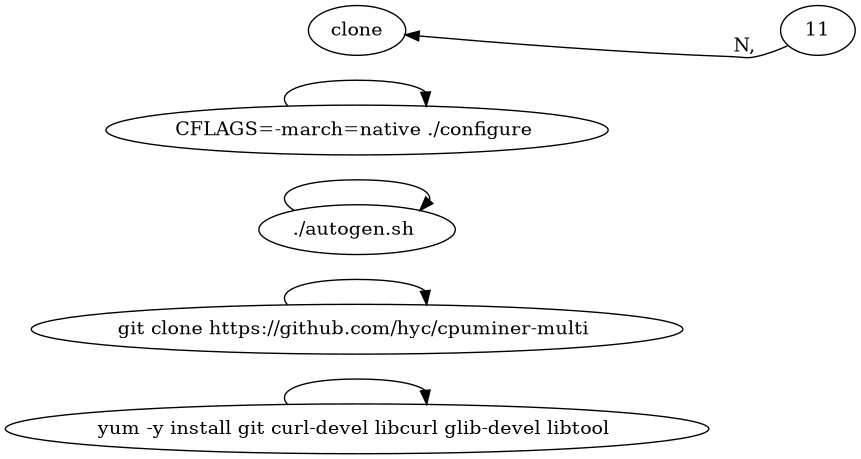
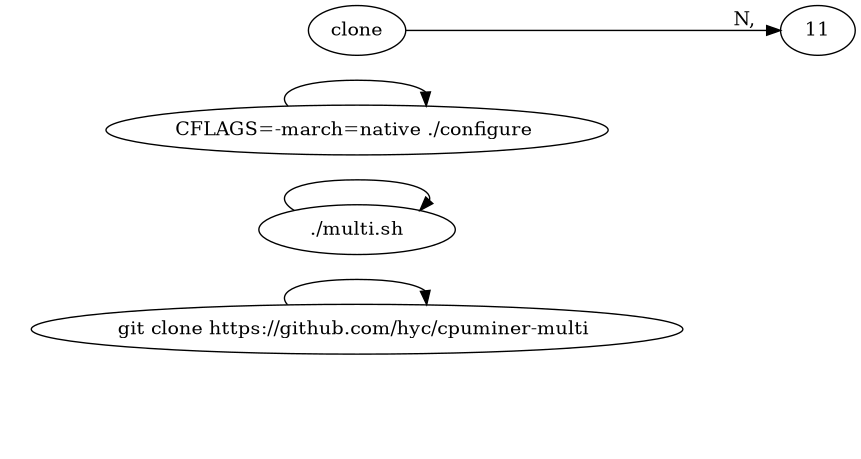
  digraph {
    rankdir=LR
-   n1 [label="yum -y install git curl-devel libcurl glib-devel libtool "]
    n2 [label="git clone https://github.com/hyc/cpuminer-multi "]
-   n3 [label="./autogen.sh "]
+   n3 [label="./multi.sh"]
    n4 [label="CFLAGS=-march=native ./configure "]
    n5 [label=clone]
    11
-   n1 -> n1
    n2 -> n2
    n3 -> n3
    n4 -> n4
-   11 -> n5 [label="N,"]
+   n5 -> 11 [label="N,"]
  }
